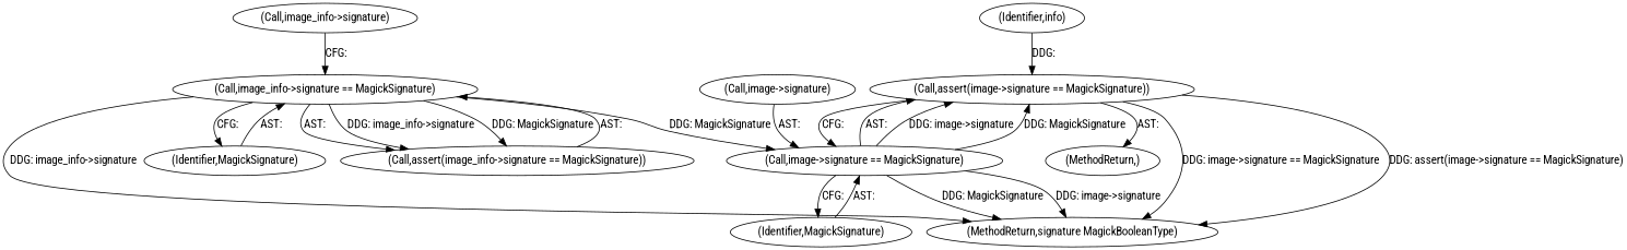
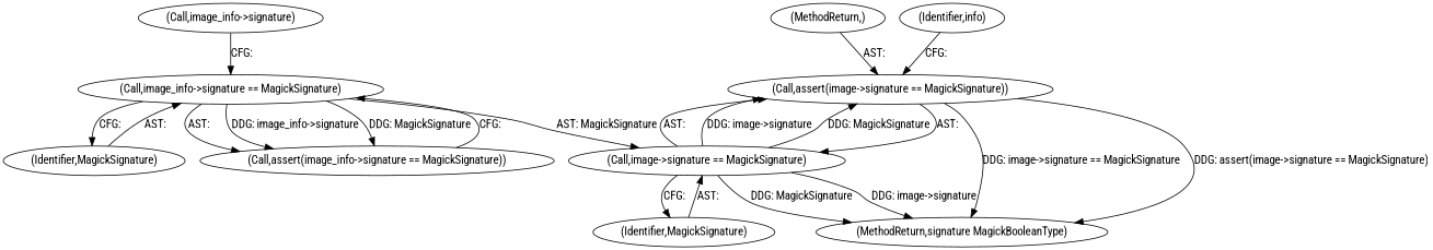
  digraph {
    fontname="Roboto Condensed"
    node [fontname="Roboto Condensed"]
    edge [fontname="Roboto Condensed"]
    n1 [label="(Call,assert(image->signature == MagickSignature))"]
    n2 [label="(Call,image->signature == MagickSignature)"]
    n3 [label="(MethodReturn,)"]
    n4 [label="(MethodReturn,signature MagickBooleanType)"]
    n5 [label="(Identifier,MagickSignature)"]
    n6 [label="(Call,image_info->signature == MagickSignature)"]
    n7 [label="(Identifier,MagickSignature)"]
    n8 [label="(Call,assert(image_info->signature == MagickSignature))"]
    n9 [label="(Call,image_info->signature)"]
    n10 [label="(Identifier,info)"]
-   n11 [label="(Call,image->signature)"]
-   n1 -> n2 [label="CFG: "]
-   n1 -> n3 [label="AST: "]
+   n1 -> n2 [label="AST: "]
+   n3 -> n1 [label="AST: "]
    n1 -> n4 [label="DDG: image->signature == MagickSignature"]
    n1 -> n4 [label="DDG: assert(image->signature == MagickSignature)"]
    n2 -> n1 [label="AST: "]
    n2 -> n1 [label="DDG: image->signature"]
    n2 -> n1 [label="DDG: MagickSignature"]
    n2 -> n4 [label="DDG: MagickSignature"]
    n2 -> n4 [label="DDG: image->signature"]
    n2 -> n5 [label="CFG: "]
    n5 -> n2 [label="AST: "]
-   n6 -> n2 [label="DDG: MagickSignature"]
-   n6 -> n4 [label="DDG: image_info->signature"]
+   n6 -> n2 [label="AST: MagickSignature"]
    n6 -> n7 [label="CFG: "]
    n6 -> n8 [label="AST: "]
    n6 -> n8 [label="DDG: image_info->signature"]
    n6 -> n8 [label="DDG: MagickSignature"]
    n7 -> n6 [label="AST: "]
-   n8 -> n6 [label="AST: "]
+   n8 -> n6 [label="CFG: "]
    n9 -> n6 [label="CFG: "]
-   n10 -> n1 [label="DDG: "]
-   n11 -> n2 [label="AST: "]
+   n10 -> n1 [label="CFG: "]
  }
